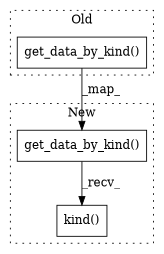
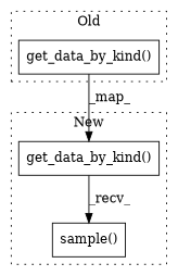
  digraph {
    node [a=75 l="25,1" shape=box]
    n1 [label="get_data_by_kind()" s="1886,1923"]
-   n2 [l="46,33" label="kind()" s="1886,1946"]
+   n2 [l="46,33" label="sample()" s="1886,1946"]
    n3 [label="get_data_by_kind()" s="1443,1480"]
    subgraph cluster_1 {
      label=New
      style=dotted
      n1
      n2
    }
    subgraph cluster_2 {
      label=Old
      style=dotted
      n3
    }
    n1 -> n2 [label=_recv_]
    n3 -> n1 [label=_map_]
  }
